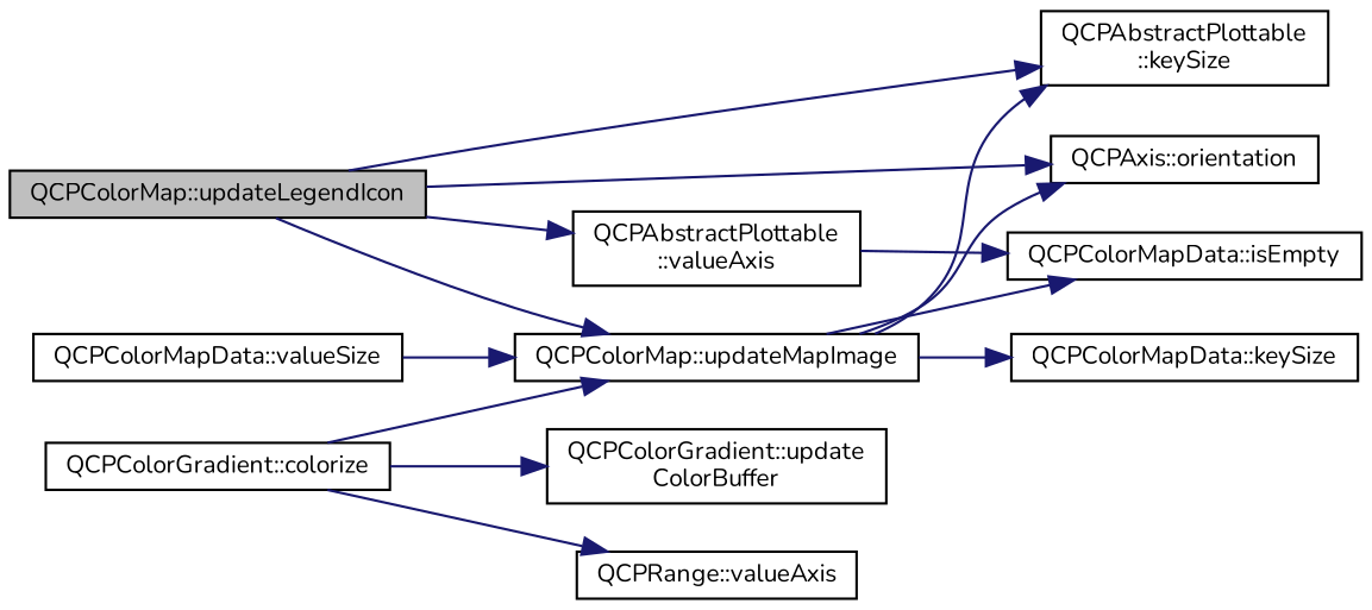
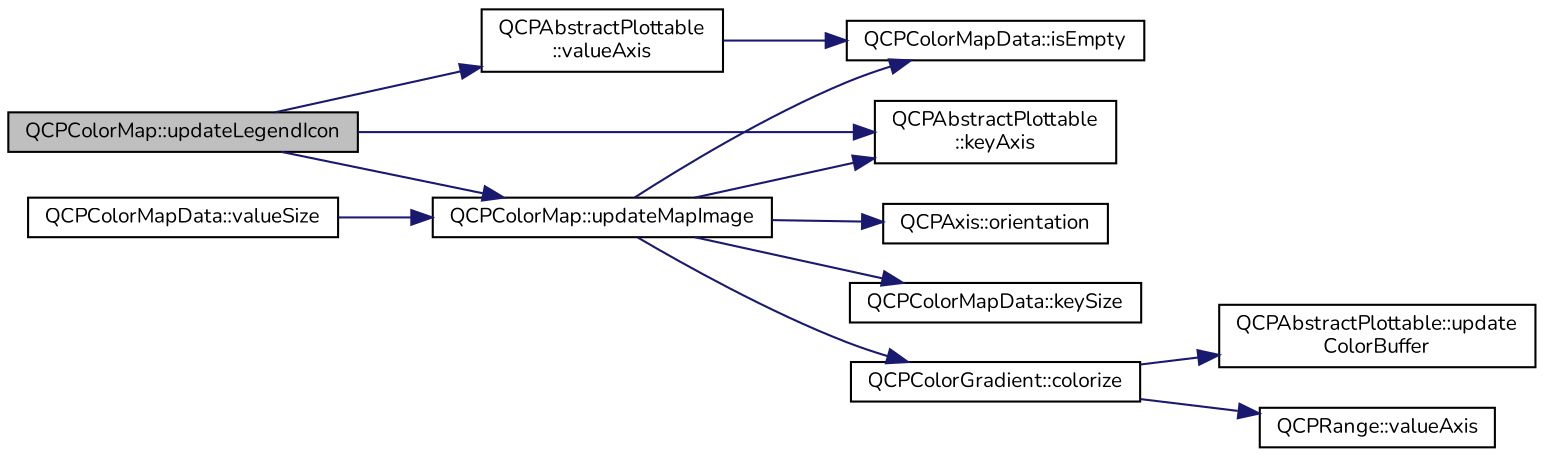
  digraph {
    fontname=Nunito
    rankdir=LR
    node [color=black fillcolor=white fontname=Nunito fontsize=10 shape=record style=filled]
    edge [color=midnightblue fontname=Nunito fontsize=10 labelfontname=Helvetica labelfontsize=10 style=solid]
    n1 [fillcolor=grey75 fontcolor=black height=0.2 label="QCPColorMap::updateLegendIcon" width=0.4]
    n2 [height=0.2 label="QCPColorMap::updateMapImage" width=0.4]
-   n3 [height=0.2 label="QCPAbstractPlottable\l::keySize" width=0.4]
+   n3 [height=0.2 label="QCPAbstractPlottable\l::keyAxis" width=0.4]
    n4 [height=0.2 label="QCPAxis::orientation" width=0.4]
    n5 [height=0.2 label="QCPAbstractPlottable\l::valueAxis" width=0.4]
    n6 [height=0.2 label="QCPColorMapData::isEmpty" width=0.4]
    n7 [height=0.2 label="QCPColorMapData::keySize" width=0.4]
    n8 [height=0.2 label="QCPColorGradient::colorize" width=0.4]
    n9 [height=0.2 label="QCPColorMapData::valueSize" width=0.4]
-   n10 [height=0.2 label="QCPColorGradient::update\lColorBuffer" width=0.4]
+   n10 [height=0.2 label="QCPAbstractPlottable::update\lColorBuffer" width=0.4]
    n11 [height=0.2 label="QCPRange::valueAxis" width=0.4]
    n1 -> n2
    n1 -> n3
-   n1 -> n4
    n1 -> n5
    n2 -> n3
    n2 -> n4
    n2 -> n6
    n2 -> n7
-   n8 -> n2
+   n2 -> n8
    n5 -> n6
    n8 -> n10
    n8 -> n11
    n9 -> n2
  }
